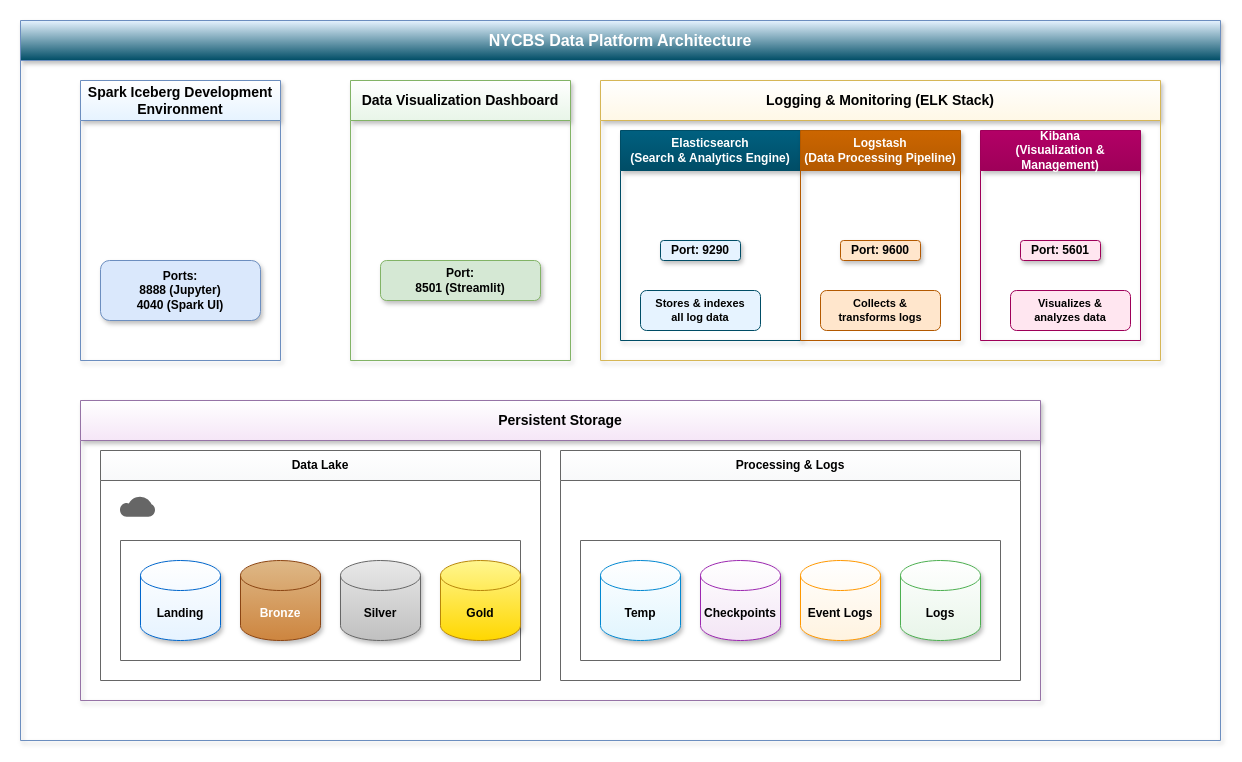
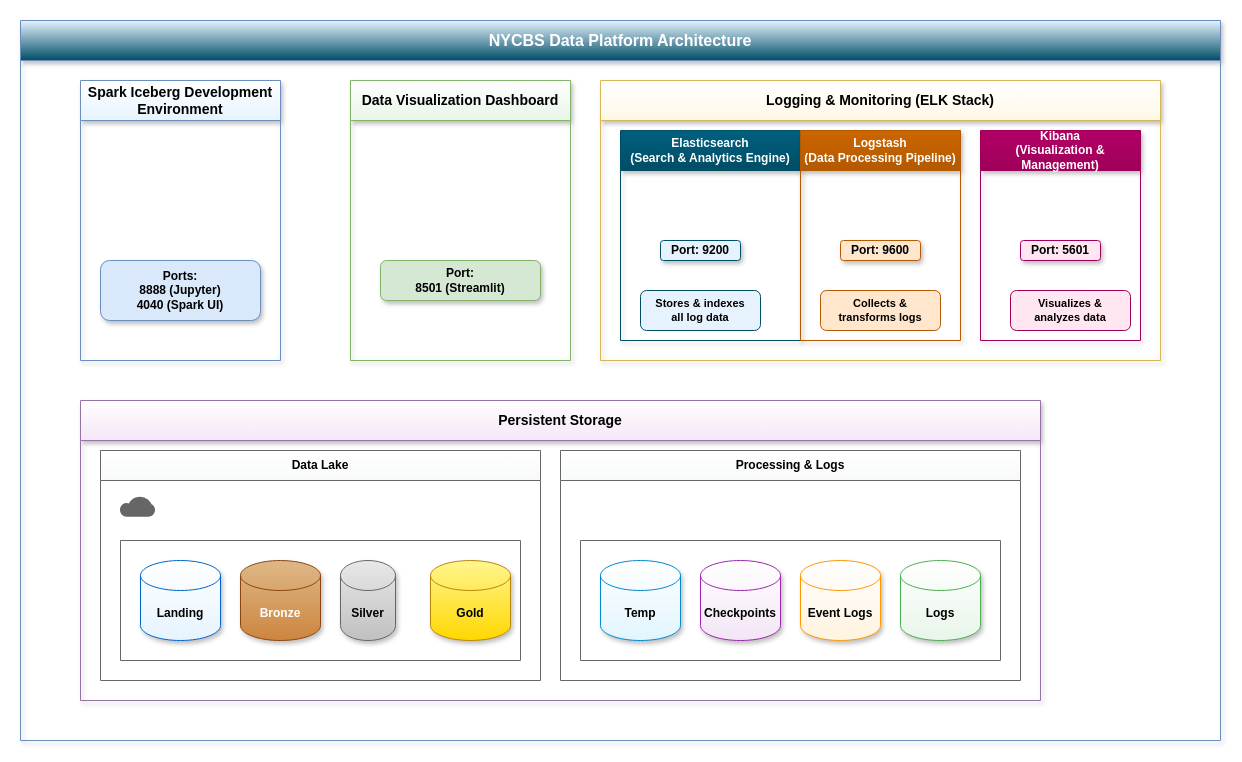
  <mxCell id="0" />
  <mxCell id="1" parent="0" />
  <mxCell id="2" value="NYCBS Data Platform Architecture" style="swimlane;whiteSpace=wrap;html=1;startSize=40;fillColor=#004D66;strokeColor=#6c8ebf;fontColor=#FFFFFF;fontSize=16;fontStyle=1;gradientColor=#E6F3FF;gradientDirection=north;shadow=1" parent="1" vertex="1"><mxGeometry y="20" width="1200" height="720" as="geometry" x="20" /></mxCell>
  <mxCell id="3" value="Spark Iceberg Development Environment" style="swimlane;whiteSpace=wrap;html=1;startSize=40;fillColor=#e6f3ff;strokeColor=#6c8ebf;fontSize=14;fontStyle=1;fontColor=#000000;gradientColor=#ffffff;gradientDirection=north;shadow=1" parent="2" vertex="1"><mxGeometry x="60" y="60" width="200" height="280" as="geometry" /></mxCell>
  <mxCell id="4" value="Ports:&#10;8888 (Jupyter)&#10;4040 (Spark UI)" style="text;html=1;strokeColor=#6c8ebf;fillColor=#dae8fc;align=center;verticalAlign=middle;whiteSpace=wrap;rounded=1;fontSize=12;fontColor=#000000;spacing=5;fontStyle=1;shadow=1" parent="3" vertex="1"><mxGeometry x="20" y="180" width="160" height="60" as="geometry" /></mxCell>
  <mxCell id="5" value="" style="shape=image;imageAspect=0;aspect=fixed;verticalLabelPosition=bottom;verticalAlign=top;image=https://spark.apache.org/images/spark-logo.png;" vertex="1" parent="3"><mxGeometry x="89.02" y="118" width="90" height="47.87" as="geometry" /></mxCell>
  <mxCell id="6" value="" style="shape=image;imageAspect=0;aspect=fixed;verticalLabelPosition=bottom;verticalAlign=top;image=https://jupyter.org/assets/homepage/main-logo.svg;" vertex="1" parent="3"><mxGeometry x="20" y="63" width="69.02" height="80" as="geometry" /></mxCell>
  <mxCell id="7" value="Data Visualization Dashboard" style="swimlane;whiteSpace=wrap;html=1;startSize=40;fillColor=#e8f5e8;strokeColor=#82b366;fontSize=14;fontStyle=1;fontColor=#000000;gradientColor=#ffffff;gradientDirection=north;shadow=1" parent="2" vertex="1"><mxGeometry x="330" y="60" width="220" height="280" as="geometry" /></mxCell>
  <mxCell id="8" value="Port:&#10;8501 (Streamlit)" style="text;html=1;strokeColor=#82b366;fillColor=#d5e8d4;align=center;verticalAlign=middle;whiteSpace=wrap;rounded=1;fontSize=12;fontColor=#000000;spacing=5;fontStyle=1;shadow=1" parent="7" vertex="1"><mxGeometry x="30" y="180" width="160" height="40" as="geometry" /></mxCell>
  <mxCell id="9" value="" style="shape=image;imageAspect=0;aspect=fixed;verticalLabelPosition=bottom;verticalAlign=top;image=https://streamlit.io/images/brand/streamlit-logo-primary-colormark-darktext.png;" vertex="1" parent="7"><mxGeometry y="70" width="220" height="60.92" as="geometry" /></mxCell>
  <mxCell id="10" value="Logging &amp; Monitoring (ELK Stack)" style="swimlane;whiteSpace=wrap;html=1;startSize=40;fillColor=#fff8e6;strokeColor=#d6b656;fontSize=14;fontStyle=1;fontColor=#000000;gradientColor=#ffffff;gradientDirection=north;shadow=1" parent="2" vertex="1"><mxGeometry x="580" y="60" width="560" height="280" as="geometry" /></mxCell>
  <mxCell id="11" value="Elasticsearch&#10;(Search &amp; Analytics Engine)" style="swimlane;whiteSpace=wrap;html=1;startSize=40;fillColor=#004D66;strokeColor=#004D66;fontSize=12;fontStyle=1;fontColor=#FFFFFF;gradientColor=#006080;gradientDirection=north;shadow=1" parent="10" vertex="1"><mxGeometry x="20" y="50" width="180" height="210" as="geometry" /></mxCell>
  <mxCell id="12" value="Stores &amp; indexes&#10;all log data" style="text;html=1;strokeColor=#004D66;fillColor=#E6F3FF;align=center;verticalAlign=middle;whiteSpace=wrap;rounded=1;fontSize=11;fontColor=#000000;fontStyle=1" parent="11" vertex="1"><mxGeometry x="20" y="160" width="120" height="40" as="geometry" /></mxCell>
- <mxCell id="13" value="Port: 9290" style="text;html=1;strokeColor=#004D66;fillColor=#E6F3FF;align=center;verticalAlign=middle;whiteSpace=wrap;rounded=1;fontSize=12;fontColor=#000000;fontStyle=1;shadow=1" parent="11" vertex="1"><mxGeometry x="40" y="110" width="80" height="20" as="geometry" /></mxCell>
+ <mxCell id="13" value="Port: 9200" style="text;html=1;strokeColor=#004D66;fillColor=#E6F3FF;align=center;verticalAlign=middle;whiteSpace=wrap;rounded=1;fontSize=12;fontColor=#000000;fontStyle=1;shadow=1" parent="11" vertex="1"><mxGeometry x="40" y="110" width="80" height="20" as="geometry" /></mxCell>
  <mxCell id="14" value="" style="shape=image;imageAspect=0;aspect=fixed;verticalLabelPosition=bottom;verticalAlign=top;image=https://pureinsights.com/wp-content/webp-express/webp-images/uploads/2023/08/Elasticsearch-Logo-Stacked-2.png.webp;" vertex="1" parent="11"><mxGeometry x="20" y="47.75" width="130" height="62.25" as="geometry" /></mxCell>
  <mxCell id="15" value="Logstash&#10;(Data Processing Pipeline)" style="swimlane;whiteSpace=wrap;html=1;startSize=40;fillColor=#B35900;strokeColor=#B35900;fontSize=12;fontStyle=1;fontColor=#FFFFFF;gradientColor=#CC6600;gradientDirection=north;shadow=1" parent="10" vertex="1"><mxGeometry x="200" y="50" width="160" height="210" as="geometry" /></mxCell>
  <mxCell id="16" value="Collects &amp;&#10;transforms logs" style="text;html=1;strokeColor=#B35900;fillColor=#FFE6CC;align=center;verticalAlign=middle;whiteSpace=wrap;rounded=1;fontSize=11;fontColor=#000000;fontStyle=1" parent="15" vertex="1"><mxGeometry x="20" y="160" width="120" height="40" as="geometry" /></mxCell>
  <mxCell id="17" value="Port: 9600" style="text;html=1;strokeColor=#B35900;fillColor=#FFE6CC;align=center;verticalAlign=middle;whiteSpace=wrap;rounded=1;fontSize=12;fontColor=#000000;fontStyle=1;shadow=1" parent="15" vertex="1"><mxGeometry x="40" y="110" width="80" height="20" as="geometry" /></mxCell>
  <mxCell id="18" value="" style="shape=image;imageAspect=0;aspect=fixed;verticalLabelPosition=bottom;verticalAlign=top;image=https://images.icon-icons.com/2699/PNG/512/elasticco_logstash_logo_icon_170185.png;" vertex="1" parent="15"><mxGeometry x="28" y="40" width="112" height="56" as="geometry" /></mxCell>
  <mxCell id="19" value="Kibana&#10;(Visualization &amp; Management)" style="swimlane;whiteSpace=wrap;html=1;startSize=40;fillColor=#9E0059;strokeColor=#9E0059;fontSize=12;fontStyle=1;fontColor=#FFFFFF;gradientColor=#B30066;gradientDirection=north;shadow=1" parent="10" vertex="1"><mxGeometry x="380" y="50" width="160" height="210" as="geometry" /></mxCell>
  <mxCell id="20" value="Visualizes &amp;&#10;analyzes data" style="text;html=1;strokeColor=#9E0059;fillColor=#FFE6F0;align=center;verticalAlign=middle;whiteSpace=wrap;rounded=1;fontSize=11;fontColor=#000000;fontStyle=1" parent="19" vertex="1"><mxGeometry x="30" y="160" width="120" height="40" as="geometry" /></mxCell>
  <mxCell id="21" value="Port: 5601" style="text;html=1;strokeColor=#9E0059;fillColor=#FFE6F0;align=center;verticalAlign=middle;whiteSpace=wrap;rounded=1;fontSize=12;fontColor=#000000;fontStyle=1;shadow=1" parent="19" vertex="1"><mxGeometry x="40" y="110" width="80" height="20" as="geometry" /></mxCell>
  <mxCell id="22" value="" style="shape=image;imageAspect=0;aspect=fixed;verticalLabelPosition=bottom;verticalAlign=top;image=https://cdn.worldvectorlogo.com/logos/elastic-kibana.svg;" vertex="1" parent="19"><mxGeometry x="55" y="50" width="50" height="50" as="geometry" /></mxCell>
  <mxCell id="23" value="Persistent Storage" style="swimlane;whiteSpace=wrap;html=1;startSize=40;fillColor=#f5e6f7;strokeColor=#9673a6;fontSize=14;fontStyle=1;fontColor=#000000;gradientColor=#ffffff;gradientDirection=north;shadow=1" parent="2" vertex="1"><mxGeometry x="60" y="380" width="960" height="300" as="geometry" /></mxCell>
  <mxCell id="24" value="Data Lake" style="swimlane;whiteSpace=wrap;html=1;startSize=30;fillColor=#f8f9fa;strokeColor=#666666;fontSize=12;fontStyle=1;fontColor=#000000;gradientColor=#ffffff;gradientDirection=north" parent="23" vertex="1"><mxGeometry x="20" y="50" width="440" height="230" as="geometry" /></mxCell>
  <mxCell id="25" value="" style="shape=image;verticalLabelPosition=bottom;labelBackgroundColor=default;verticalAlign=top;aspect=fixed;imageAspect=0;image=data:image/svg+xml,PHN2ZyB4bWxucz0iaHR0cDovL3d3dy53My5vcmcvMjAwMC9zdmciIHdpZHRoPSI0MCIgaGVpZ2h0PSI0MCIgdmlld0JveD0iMCAwIDI0IDI0Ij48cGF0aCBmaWxsPSIjNjY2NjY2IiBkPSJNMTkuMzUgMTAuMDRBNy40OSA3LjQ5IDAgMCAwIDEyIDRDOS4xMSA0IDYuNiA1LjY0IDUuMzUgOC4wNEEzLjk5MyAzLjk5MyAwIDAgMCAwIDEyYzAgMi4yMSAxLjc5IDQgNCA0aDEzYzIuMjEgMCA0LTEuNzkgNC00YzAtMi4yMS0xLjc5LTQtNC00eiIvPjwvc3ZnPg==" parent="24" vertex="1"><mxGeometry x="20" y="40" width="40" height="40" as="geometry" /></mxCell>
  <mxCell id="26" value="" style="swimlane;startSize=0;strokeColor=#666666;fillColor=none;fontSize=12;fontStyle=0;horizontal=1;verticalAlign=top;align=left;spacing=10" parent="24" vertex="1"><mxGeometry x="20" y="90" width="400" height="120" as="geometry" /></mxCell>
  <mxCell id="27" value="Landing" style="shape=cylinder3;whiteSpace=wrap;html=1;boundedLbl=1;backgroundOutline=1;size=15;fillColor=#E6F3FF;strokeColor=#0066CC;fontSize=12;fontColor=#000000;fontStyle=1;shadow=1;gradientColor=#FFFFFF;gradientDirection=north" parent="26" vertex="1"><mxGeometry x="20" y="20" width="80" height="80" as="geometry" /></mxCell>
  <mxCell id="28" value="Bronze" style="shape=cylinder3;whiteSpace=wrap;html=1;boundedLbl=1;backgroundOutline=1;size=15;fillColor=#CD853F;strokeColor=#8B4513;fontSize=12;fontColor=#FFFFFF;fontStyle=1;shadow=1;gradientColor=#DEB887;gradientDirection=north" parent="26" vertex="1"><mxGeometry x="120" y="20" width="80" height="80" as="geometry" /></mxCell>
- <mxCell id="29" value="Silver" style="shape=cylinder3;whiteSpace=wrap;html=1;boundedLbl=1;backgroundOutline=1;size=15;fillColor=#C0C0C0;strokeColor=#666666;fontSize=12;fontColor=#000000;fontStyle=1;shadow=1;gradientColor=#E8E8E8;gradientDirection=north" parent="26" vertex="1"><mxGeometry x="220" y="20" width="80" height="80" as="geometry" /></mxCell>
- <mxCell id="30" value="Gold" style="shape=cylinder3;whiteSpace=wrap;html=1;boundedLbl=1;backgroundOutline=1;size=15;fillColor=#FFD700;strokeColor=#B8860B;fontSize=12;fontColor=#000000;fontStyle=1;shadow=1;gradientColor=#FFF68F;gradientDirection=north" parent="26" vertex="1"><mxGeometry x="320" y="20" width="80" height="80" as="geometry" /></mxCell>
+ <mxCell id="29" value="Silver" style="shape=cylinder3;whiteSpace=wrap;html=1;boundedLbl=1;backgroundOutline=1;size=15;fillColor=#C0C0C0;strokeColor=#666666;fontSize=12;fontColor=#000000;fontStyle=1;shadow=1;gradientColor=#E8E8E8;gradientDirection=north" parent="26" vertex="1"><mxGeometry x="220" y="20" width="55" height="80" as="geometry" /></mxCell>
+ <mxCell id="30" value="Gold" style="shape=cylinder3;whiteSpace=wrap;html=1;boundedLbl=1;backgroundOutline=1;size=15;fillColor=#FFD700;strokeColor=#B8860B;fontSize=12;fontColor=#000000;fontStyle=1;shadow=1;gradientColor=#FFF68F;gradientDirection=north" parent="26" vertex="1"><mxGeometry x="310" y="20" width="80" height="80" as="geometry" /></mxCell>
  <mxCell id="31" value="Processing &amp; Logs" style="swimlane;whiteSpace=wrap;html=1;startSize=30;fillColor=#f8f9fa;strokeColor=#666666;fontSize=12;fontStyle=1;fontColor=#000000;gradientColor=#ffffff;gradientDirection=north" parent="23" vertex="1"><mxGeometry x="480" y="50" width="460" height="230" as="geometry" /></mxCell>
  <mxCell id="32" value="" style="swimlane;startSize=0;strokeColor=#666666;fillColor=none;fontSize=12;fontStyle=0;horizontal=1;verticalAlign=top;align=left;spacing=10" parent="31" vertex="1"><mxGeometry x="20" y="90" width="420" height="120" as="geometry" /></mxCell>
  <mxCell id="33" value="Temp" style="shape=cylinder3;whiteSpace=wrap;html=1;boundedLbl=1;backgroundOutline=1;size=15;fillColor=#E1F5FE;strokeColor=#0288D1;fontSize=12;fontColor=#000000;fontStyle=1;shadow=1;gradientColor=#FFFFFF;gradientDirection=north" parent="32" vertex="1"><mxGeometry x="20" y="20" width="80" height="80" as="geometry" /></mxCell>
  <mxCell id="34" value="Checkpoints" style="shape=cylinder3;whiteSpace=wrap;html=1;boundedLbl=1;backgroundOutline=1;size=15;fillColor=#F3E5F5;strokeColor=#9C27B0;fontSize=12;fontColor=#000000;fontStyle=1;shadow=1;gradientColor=#FFFFFF;gradientDirection=north" parent="32" vertex="1"><mxGeometry x="120" y="20" width="80" height="80" as="geometry" /></mxCell>
  <mxCell id="35" value="Event Logs" style="shape=cylinder3;whiteSpace=wrap;html=1;boundedLbl=1;backgroundOutline=1;size=15;fillColor=#FFF3E0;strokeColor=#FF9800;fontSize=12;fontColor=#000000;fontStyle=1;shadow=1;gradientColor=#FFFFFF;gradientDirection=north" parent="32" vertex="1"><mxGeometry x="220" y="20" width="80" height="80" as="geometry" /></mxCell>
  <mxCell id="36" value="Logs" style="shape=cylinder3;whiteSpace=wrap;html=1;boundedLbl=1;backgroundOutline=1;size=15;fillColor=#E8F5E9;strokeColor=#4CAF50;fontSize=12;fontColor=#000000;fontStyle=1;shadow=1;gradientColor=#FFFFFF;gradientDirection=north" parent="32" vertex="1"><mxGeometry x="320" y="20" width="80" height="80" as="geometry" /></mxCell>
